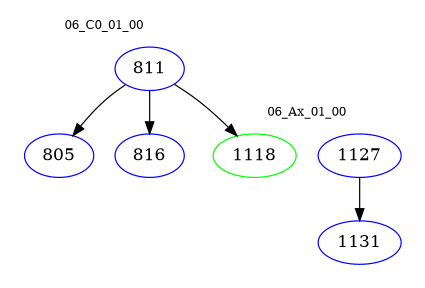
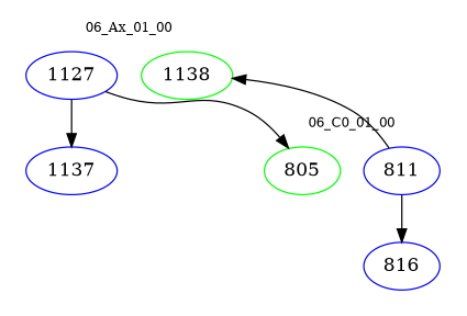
  digraph {
    node [color=blue]
    edge [color=black]
    n1 [label=1127]
-   n2 [color=green label=1118]
-   n3 [label=1131]
+   n2 [color=green label=1138]
+   n3 [label=1137]
    n4 [label=811]
-   n5 [label=805]
+   n5 [color=green label=805]
    n6 [label=816]
    subgraph cluster_1 {
      color=white
      fontsize=10
      label="06_Ax_01_00"
      n1
      n2
      n3
    }
    subgraph cluster_2 {
      color=white
      fontsize=10
      label="06_C0_01_00"
      n4
      n5
      n6
    }
    n1 -> n3
    n4 -> n2
-   n4 -> n5
+   n1 -> n5
    n4 -> n6
  }
